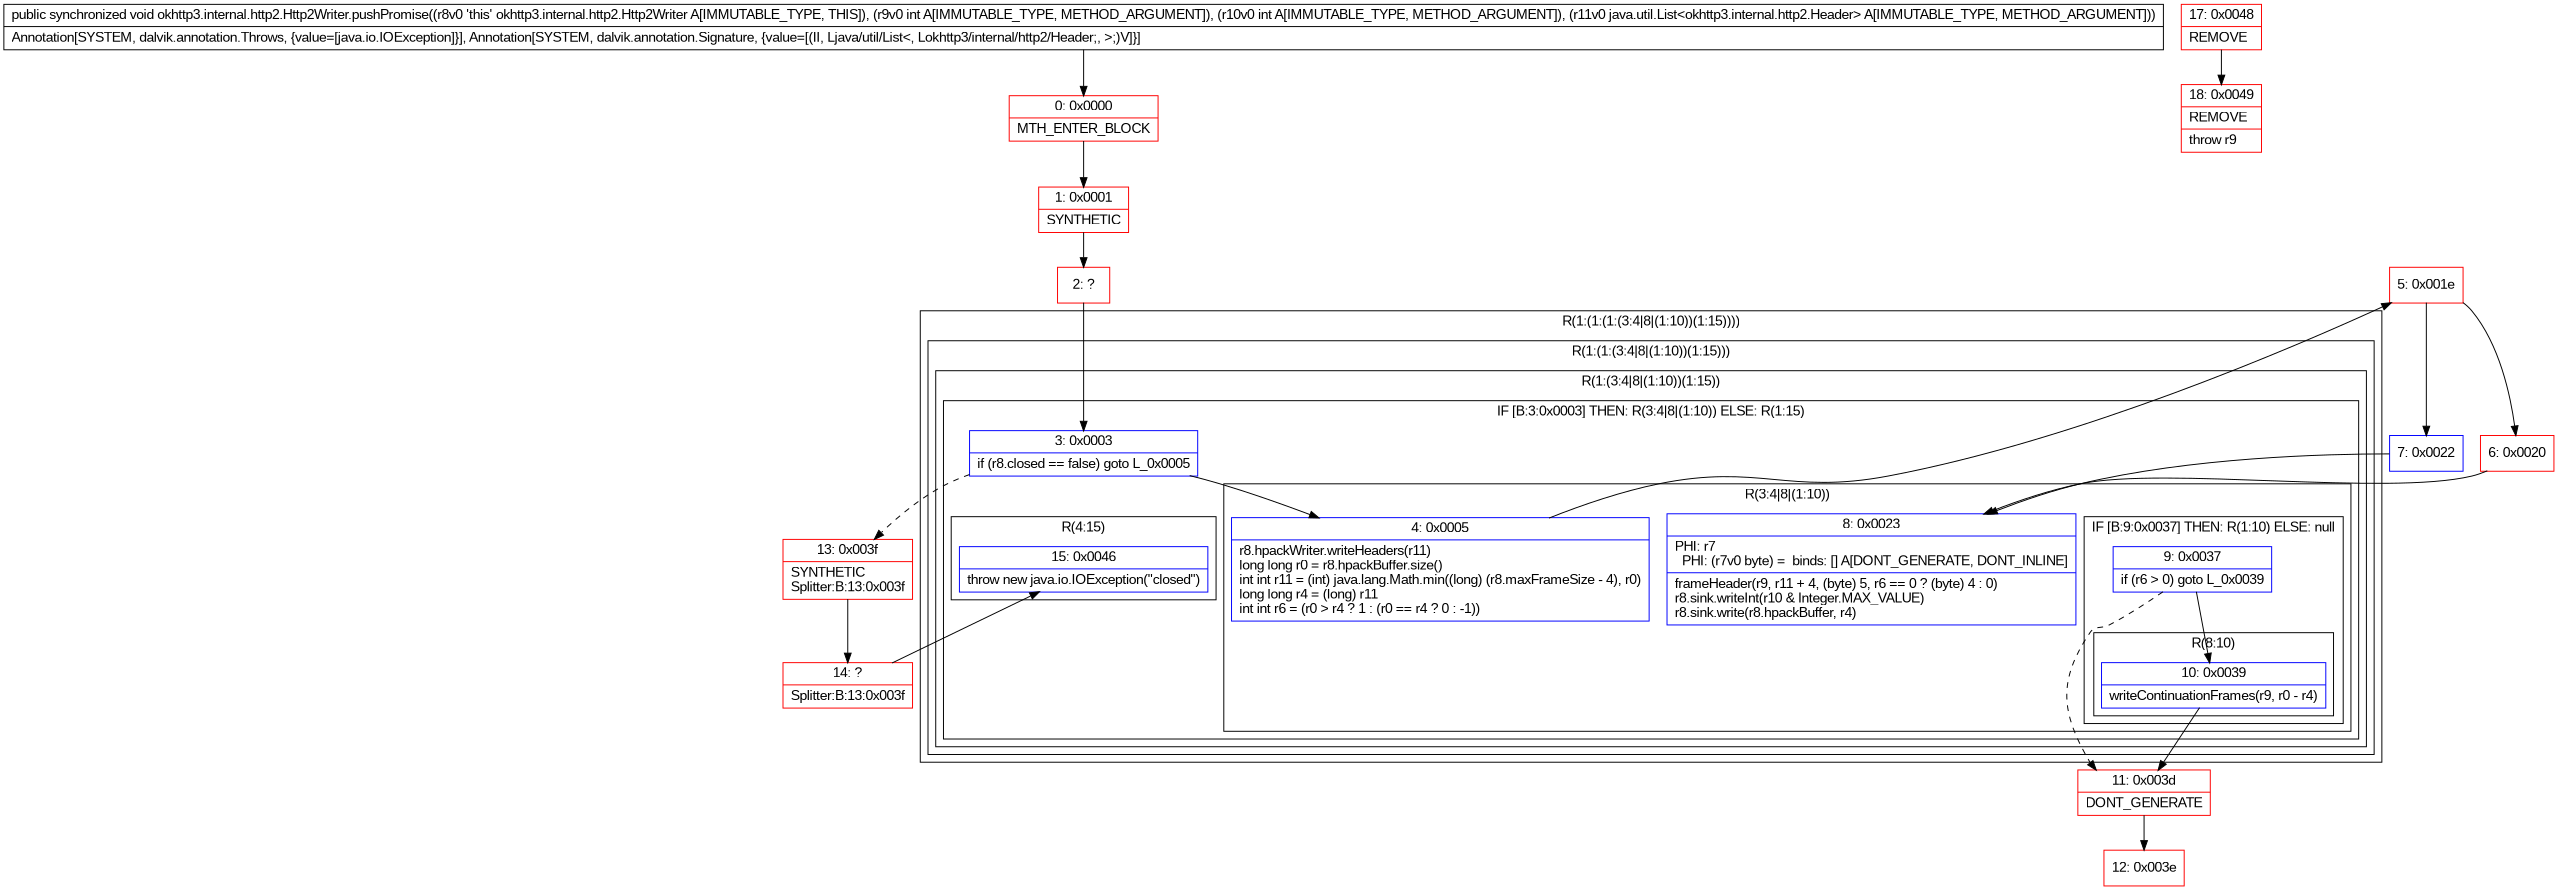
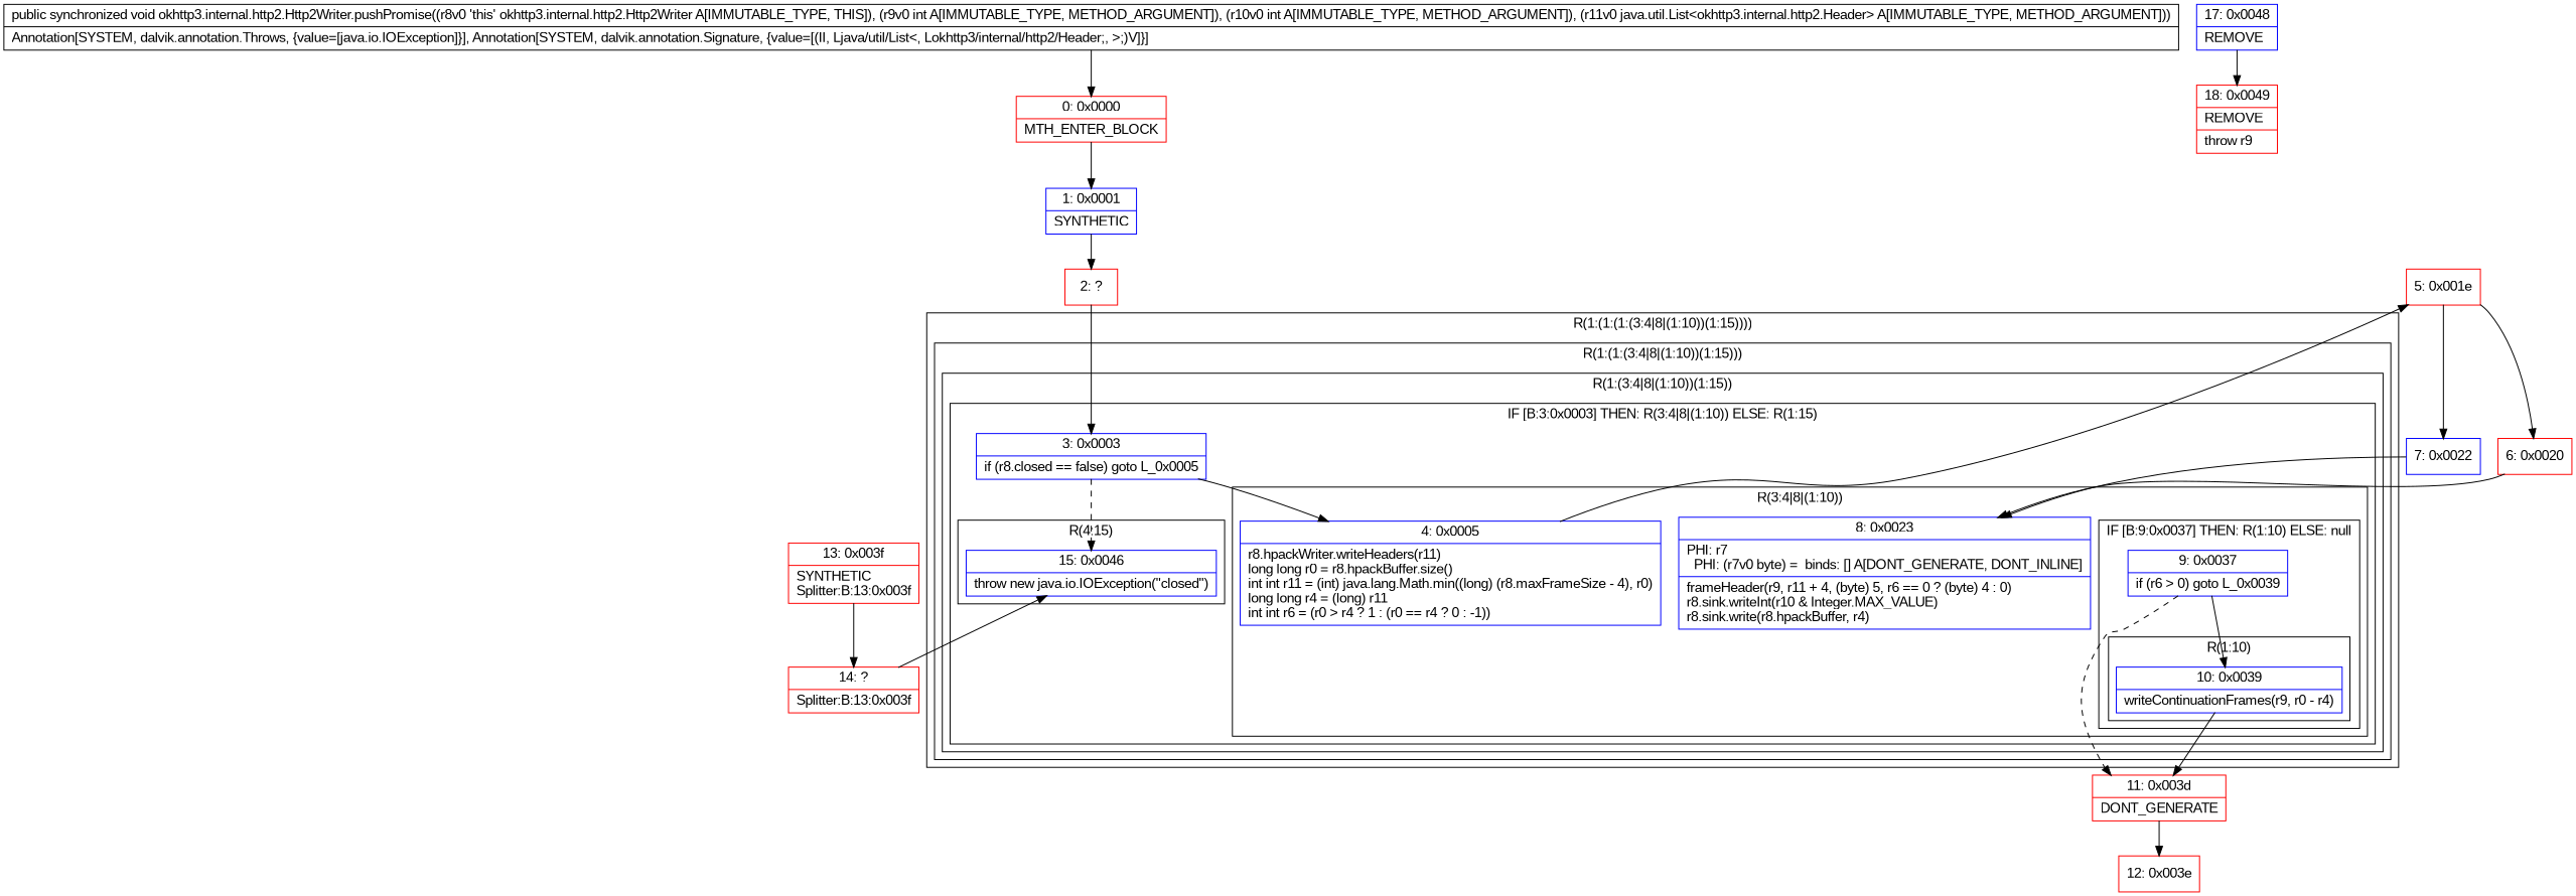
  digraph {
    fontname="Liberation Sans"
    node [color=red fontname="Liberation Sans" shape=record]
    edge [fontname="Liberation Sans"]
    n1 [color=blue label="{10\:\ 0x0039|writeContinuationFrames(r9, r0 \- r4)\l}"]
    n2 [color=blue label="{9\:\ 0x0037|if (r6 \> 0) goto L_0x0039\l}"]
    n3 [color=blue label="{4\:\ 0x0005|r8.hpackWriter.writeHeaders(r11)\llong long r0 = r8.hpackBuffer.size()\lint int r11 = (int) java.lang.Math.min((long) (r8.maxFrameSize \- 4), r0)\llong long r4 = (long) r11\lint int r6 = (r0 \> r4 ? 1 : (r0 == r4 ? 0 : \-1))\l}"]
    n4 [color=blue label="{8\:\ 0x0023|PHI: r7 \l  PHI: (r7v0 byte) =  binds: [] A[DONT_GENERATE, DONT_INLINE]\l|frameHeader(r9, r11 + 4, (byte) 5, r6 == 0 ? (byte) 4 : 0)\lr8.sink.writeInt(r10 & Integer.MAX_VALUE)\lr8.sink.write(r8.hpackBuffer, r4)\l}"]
    n5 [color=blue label="{15\:\ 0x0046|throw new java.io.IOException(\"closed\")\l}"]
    n6 [color=blue label="{3\:\ 0x0003|if (r8.closed == false) goto L_0x0005\l}"]
    n7 [label="{11\:\ 0x003d|DONT_GENERATE\l}"]
    n8 [label="{5\:\ 0x001e}"]
    n9 [label="{13\:\ 0x003f|SYNTHETIC\lSplitter:B:13:0x003f\l}"]
    n10 [label="{14\:\ ?|Splitter:B:13:0x003f\l}"]
    n11 [label="{6\:\ 0x0020}"]
    n12 [color=blue label="{7\:\ 0x0022}"]
    n13 [label="{12\:\ 0x003e}"]
    n14 [label="{0\:\ 0x0000|MTH_ENTER_BLOCK\l}"]
-   n15 [label="{1\:\ 0x0001|SYNTHETIC\l}"]
+   n15 [color=blue label="{1\:\ 0x0001|SYNTHETIC\l}"]
    n16 [label="{2\:\ ?}"]
-   n17 [label="{17\:\ 0x0048|REMOVE\l}"]
+   n17 [color=blue label="{17\:\ 0x0048|REMOVE\l}"]
    n18 [label="{18\:\ 0x0049|REMOVE\l|throw r9\l}"]
    n19 [label="{public synchronized void okhttp3.internal.http2.Http2Writer.pushPromise((r8v0 'this' okhttp3.internal.http2.Http2Writer A[IMMUTABLE_TYPE, THIS]), (r9v0 int A[IMMUTABLE_TYPE, METHOD_ARGUMENT]), (r10v0 int A[IMMUTABLE_TYPE, METHOD_ARGUMENT]), (r11v0 java.util.List\<okhttp3.internal.http2.Header\> A[IMMUTABLE_TYPE, METHOD_ARGUMENT]))  | Annotation[SYSTEM, dalvik.annotation.Throws, \{value=[java.io.IOException]\}], Annotation[SYSTEM, dalvik.annotation.Signature, \{value=[(II, Ljava\/util\/List\<, Lokhttp3\/internal\/http2\/Header;, \>;)V]\}]\l}" color=""]
    subgraph cluster_1 {
      label="R(1:(1:(1:(3:4|8|(1:10))(1:15))))"
      subgraph cluster_2 {
        label="R(1:(1:(3:4|8|(1:10))(1:15)))"
        subgraph cluster_3 {
          label="R(1:(3:4|8|(1:10))(1:15))"
          subgraph cluster_4 {
            label="IF [B:3:0x0003] THEN: R(3:4|8|(1:10)) ELSE: R(1:15)"
            n6
            subgraph cluster_5 {
              label="R(3:4|8|(1:10))"
              n3
              n4
              subgraph cluster_6 {
                label="IF [B:9:0x0037] THEN: R(1:10) ELSE: null"
                n2
                subgraph cluster_7 {
-                 label="R(8:10)"
+                 label="R(1:10)"
                  n1
                }
              }
            }
            subgraph cluster_8 {
              label="R(4:15)"
              n5
            }
          }
        }
      }
    }
    n1 -> n7
    n2 -> n1
    n2 -> n7 [style=dashed]
    n3 -> n8
    n6 -> n3
-   n6 -> n9 [style=dashed]
+   n6 -> n5 [style=dashed]
    n7 -> n13
    n8 -> n11
    n8 -> n12
    n9 -> n10
    n10 -> n5
    n11 -> n4
    n12 -> n4
    n14 -> n15
    n15 -> n16
    n16 -> n6
    n17 -> n18
    n19 -> n14
  }
